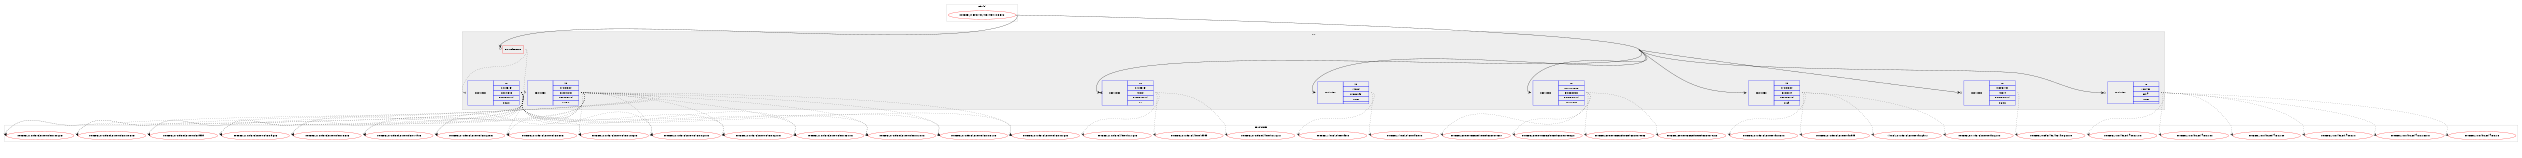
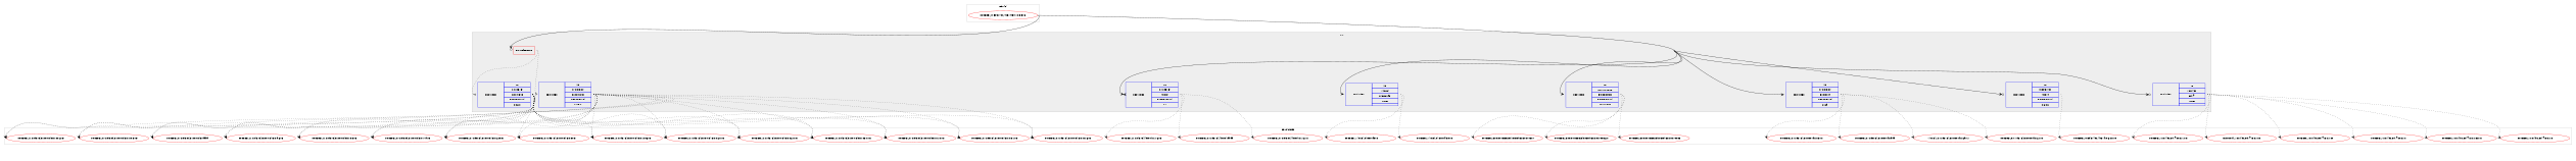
  digraph {
    compound=true
    concentrate=true
    fontname=Helvetica
    fontsize=10
    newrank=true
    rankdir=TB
    ranksep=1.5
    node [color=red fontname=Helvetica fontsize=10]
    edge [arrowhead=vee headport=w style=dotted tailport=e weight=100]
    n1 [label="portage://media-libs/libexif-gtk-0.3.5-r2" width=4]
    n2 [color=blue label=<<TABLE BORDER="0" CELLBORDER="1" CELLSPACING="0" CELLPADDING="4" WIDTH="220"><TR><TD ROWSPAN="6" CELLPADDING="30">pack_dep</TD></TR><TR><TD WIDTH="110">no</TD></TR><TR><TD>sys-devel</TD></TR><TR><TD>automake</TD></TR><TR><TD>greaterequal</TD></TR><TR><TD>1.16.1</TD></TR></TABLE>> shape=none]
    n3 [color=blue label=<<TABLE BORDER="0" CELLBORDER="1" CELLSPACING="0" CELLPADDING="4" WIDTH="220"><TR><TD ROWSPAN="6" CELLPADDING="30">pack_dep</TD></TR><TR><TD WIDTH="110">no</TD></TR><TR><TD>sys-devel</TD></TR><TR><TD>automake</TD></TR><TR><TD>greaterequal</TD></TR><TR><TD>1.15.1</TD></TR></TABLE>> shape=none]
    n4 [label=<<TABLE BORDER="0" CELLBORDER="1" CELLSPACING="0" CELLPADDING="4"><TR><TD CELLPADDING="10">any_of_group</TD></TR></TABLE>> shape=none]
    n5 [color=blue label=<<TABLE BORDER="0" CELLBORDER="1" CELLSPACING="0" CELLPADDING="4" WIDTH="220"><TR><TD ROWSPAN="6" CELLPADDING="30">pack_dep</TD></TR><TR><TD WIDTH="110">no</TD></TR><TR><TD>app-portage</TD></TR><TR><TD>elt-patches</TD></TR><TR><TD>greaterequal</TD></TR><TR><TD>20170815</TD></TR></TABLE>> shape=none]
    n6 [color=blue label=<<TABLE BORDER="0" CELLBORDER="1" CELLSPACING="0" CELLPADDING="4" WIDTH="220"><TR><TD ROWSPAN="6" CELLPADDING="30">pack_dep</TD></TR><TR><TD WIDTH="110">no</TD></TR><TR><TD>sys-devel</TD></TR><TR><TD>autoconf</TD></TR><TR><TD>greaterequal</TD></TR><TR><TD>2.69</TD></TR></TABLE>> shape=none]
    n7 [color=blue label=<<TABLE BORDER="0" CELLBORDER="1" CELLSPACING="0" CELLPADDING="4" WIDTH="220"><TR><TD ROWSPAN="6" CELLPADDING="30">pack_dep</TD></TR><TR><TD WIDTH="110">no</TD></TR><TR><TD>sys-devel</TD></TR><TR><TD>libtool</TD></TR><TR><TD>greaterequal</TD></TR><TR><TD>2.4</TD></TR></TABLE>> shape=none]
    n8 [color=blue label=<<TABLE BORDER="0" CELLBORDER="1" CELLSPACING="0" CELLPADDING="4" WIDTH="220"><TR><TD ROWSPAN="6" CELLPADDING="30">pack_dep</TD></TR><TR><TD WIDTH="110">no</TD></TR><TR><TD>virtual</TD></TR><TR><TD>pkgconfig</TD></TR><TR><TD>none</TD></TR><TR><TD></TD></TR></TABLE>> shape=none]
    n9 [color=blue label=<<TABLE BORDER="0" CELLBORDER="1" CELLSPACING="0" CELLPADDING="4" WIDTH="220"><TR><TD ROWSPAN="6" CELLPADDING="30">pack_dep</TD></TR><TR><TD WIDTH="110">no</TD></TR><TR><TD>media-libs</TD></TR><TR><TD>libexif</TD></TR><TR><TD>greaterequal</TD></TR><TR><TD>0.6.12</TD></TR></TABLE>> shape=none]
    n10 [color=blue label=<<TABLE BORDER="0" CELLBORDER="1" CELLSPACING="0" CELLPADDING="4" WIDTH="220"><TR><TD ROWSPAN="6" CELLPADDING="30">pack_dep</TD></TR><TR><TD WIDTH="110">no</TD></TR><TR><TD>x11-libs</TD></TR><TR><TD>gtk+</TD></TR><TR><TD>none</TD></TR><TR><TD></TD></TR></TABLE>> shape=none]
    n11 [label="portage://sys-devel/automake-1.10.3-r3" width=4]
    n12 [label="portage://sys-devel/automake-1.11.6-r3" width=4]
    n13 [label="portage://sys-devel/automake-1.12.6-r2" width=4]
    n14 [label="portage://sys-devel/automake-1.13.4-r2" width=4]
    n15 [label="portage://sys-devel/automake-1.14.1-r2" width=4]
    n16 [label="portage://sys-devel/automake-1.15.1-r2" width=4]
    n17 [label="portage://sys-devel/automake-1.16.1-r1" width=4]
    n18 [label="portage://sys-devel/automake-1.16.1-r2" width=4]
    n19 [label="portage://sys-devel/automake-1.4_p6-r2" width=4]
    n20 [label="portage://sys-devel/automake-1.5-r2" width=4]
    n21 [label="portage://sys-devel/automake-1.6.3-r2" width=4]
    n22 [label="portage://sys-devel/automake-0.7.9-r3" width=4]
    n23 [label="portage://sys-devel/automake-1.8.5-r5" width=4]
    n24 [label="portage://sys-devel/automake-1.9.6-r5" width=4]
    n25 [label="portage://sys-devel/automake-9999" width=4]
    n26 [label="portage://app-portage/gtk-patches-20170317" width=4]
-   n27 [label="portage://app-portage/elt-patches-20170422" width=4]
    n28 [label="portage://app-portage/elt-patches-20170815" width=4]
    n29 [label="portage://app-portage/elt-patches-20170826.1" width=4]
    n30 [label="portage://sys-devel/autoconf-2.13-r1" width=4]
    n31 [label="portage://any-devel/autoconf-2.64-r1" width=4]
    n32 [label="virtual://sys-devel/autoconf-2.69-r4" width=4]
    n33 [label="portage://sys-devel/autoconf-1999" width=4]
    n34 [label="portage://sys-devel/libtool-2.4.6-r3" width=4]
    n35 [label="portage://sys-devel/libtool-2.4.6-r4" width=4]
    n36 [label="portage://sys-devel/libtool-9999" width=4]
    n37 [label="portage://virtual/pkgconfig-0-r1" width=4]
    n38 [label="portage://virtual/pkgconfig-1" width=4]
    n39 [label="portage://media-libs/libexif-0.6.21-r0" width=4]
    n40 [label="portage://x11-libs/gtk+-2.24.32-r1" width=4]
    n41 [label="portage://x11-libs/gtk+-3.24.1" width=4]
    n42 [label="portage://x11-libs/gtk+-3.24.10" width=4]
-   n43 [label="portage://x11-libs/gtk+-3.24.11" width=4]
+   n43 [label="autoconf://x11-libs/gtk+-3.24.11" width=4]
    n44 [label="portage://x11-libs/gtk+-3.24.4-r1" width=4]
    n45 [label="portage://x11-libs/gtk+-3.24.8" width=4]
    subgraph cluster_1 {
      color=gray
      label=<<i>ebuild</i>>
      rank=same
      n1
    }
    subgraph cluster_2 {
      color=gray
      label=<<i>dependencies</i>>
      subgraph cluster_3 {
        color=gray
        fillcolor="#eeeeee"
        label=<<i>compile</i>>
        style=filled
        subgraph sub_4 {
          color=gray
          fillcolor="#eeeeee"
          label=<<i>compile</i>>
          style=filled
          n4
          subgraph sub_5 {
            color=gray
            fillcolor="#eeeeee"
            label=<<i>compile</i>>
            style=filled
            n2
          }
          subgraph sub_6 {
            color=gray
            fillcolor="#eeeeee"
            label=<<i>compile</i>>
            style=filled
            n3
          }
        }
        subgraph sub_7 {
          color=gray
          fillcolor="#eeeeee"
          label=<<i>compile</i>>
          style=filled
          n5
        }
        subgraph sub_8 {
          color=gray
          fillcolor="#eeeeee"
          label=<<i>compile</i>>
          style=filled
          n6
        }
        subgraph sub_9 {
          color=gray
          fillcolor="#eeeeee"
          label=<<i>compile</i>>
          style=filled
          n7
        }
        subgraph sub_10 {
          color=gray
          fillcolor="#eeeeee"
          label=<<i>compile</i>>
          style=filled
          n8
        }
      }
      subgraph cluster_11 {
        color=gray
        fillcolor="#eeeeee"
        label=<<i>compile and run</i>>
        style=filled
        subgraph sub_12 {
          color=gray
          fillcolor="#eeeeee"
          label=<<i>compile and run</i>>
          style=filled
          n9
        }
        subgraph sub_13 {
          color=gray
          fillcolor="#eeeeee"
          label=<<i>compile and run</i>>
          style=filled
          n10
        }
      }
      subgraph cluster_14 {
        color=gray
        fillcolor="#eeeeee"
        label=<<i>run</i>>
        style=filled
      }
    }
    subgraph cluster_15 {
      color=gray
      label=<<i>candidates</i>>
      rank=same
      subgraph sub_16 {
        color=black
        label=<<i>candidates</i>>
        nodesep=1
        rank=same
        n11
        n12
        n13
        n14
        n15
        n16
        n17
        n18
        n19
        n20
        n21
        n22
        n23
        n24
        n25
      }
      subgraph sub_17 {
        color=black
        label=<<i>candidates</i>>
        nodesep=1
        rank=same
        n11
        n12
        n13
        n14
        n15
        n16
        n17
        n18
        n19
        n20
        n21
        n22
        n23
        n24
        n25
      }
      subgraph sub_18 {
        color=black
        label=<<i>candidates</i>>
        nodesep=1
        rank=same
        n26
-       n27
        n28
        n29
      }
      subgraph sub_19 {
        color=black
        label=<<i>candidates</i>>
        nodesep=1
        rank=same
        n30
        n31
        n32
        n33
      }
      subgraph sub_20 {
        color=black
        label=<<i>candidates</i>>
        nodesep=1
        rank=same
        n34
        n35
        n36
      }
      subgraph sub_21 {
        color=black
        label=<<i>candidates</i>>
        nodesep=1
        rank=same
        n37
        n38
      }
      subgraph sub_22 {
        color=black
        label=<<i>candidates</i>>
        nodesep=1
        rank=same
        n39
      }
      subgraph sub_23 {
        color=black
        label=<<i>candidates</i>>
        nodesep=1
        rank=same
        n40
        n41
        n42
        n43
        n44
        n45
      }
    }
    n1 -> n4 [arrowhead=odotvee style=solid weight=20]
    n1 -> n5 [style=solid weight=20]
    n1 -> n6 [style=solid weight=20]
    n1 -> n7 [style=solid weight=20]
    n1 -> n8 [style=solid weight=20]
    n1 -> n9 [arrowhead=odotvee style=solid weight=20]
    n1 -> n10 [arrowhead=odotvee style=solid weight=20]
    n2 -> n11
    n2 -> n12
    n2 -> n13
    n2 -> n14
    n2 -> n15
    n2 -> n16
    n2 -> n17
    n2 -> n18
    n2 -> n19
    n2 -> n20
    n2 -> n21
    n2 -> n22
    n2 -> n23
    n2 -> n24
    n2 -> n25
    n3 -> n11
    n3 -> n12
    n3 -> n13
    n3 -> n14
    n3 -> n15
    n3 -> n16
    n3 -> n17
    n3 -> n18
    n3 -> n19
    n3 -> n20
    n3 -> n21
    n3 -> n22
    n3 -> n23
    n3 -> n24
    n3 -> n25
    n4 -> n2 [arrowhead=oinv weight=20]
    n4 -> n3 [arrowhead=oinv weight=20]
    n5 -> n26
-   n5 -> n27
    n5 -> n28
    n5 -> n29
    n6 -> n30
    n6 -> n31
    n6 -> n32
    n6 -> n33
    n7 -> n34
    n7 -> n35
    n7 -> n36
    n8 -> n37
    n8 -> n38
    n9 -> n39
    n10 -> n40
    n10 -> n41
    n10 -> n42
    n10 -> n43
    n10 -> n44
    n10 -> n45
  }
